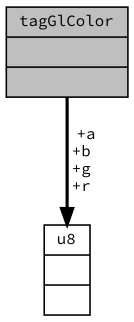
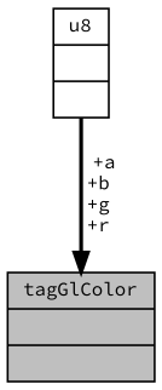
  digraph {
    fontname="Source Code Pro"
    node [color=black fontname="Source Code Pro" fontsize=10 shape=record style=filled]
    n1 [fillcolor=grey75 fontcolor=black height=0.2 label="{tagGlColor\n||}" width=0.4]
    n2 [fillcolor=white height=0.2 label="{u8\n||}" width=0.4]
-   n1 -> n2 [arrowhead=normal color=black fontname="Source Code Pro" fontsize=10 label=" +a\n+b\n+g\n+r" labelfontname=Helvetica labelfontsize=10 style=bold]
+   n2 -> n1 [arrowhead=normal color=black fontname="Source Code Pro" fontsize=10 label=" +a\n+b\n+g\n+r" labelfontname=Helvetica labelfontsize=10 style=bold]
  }
